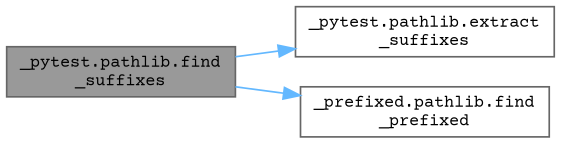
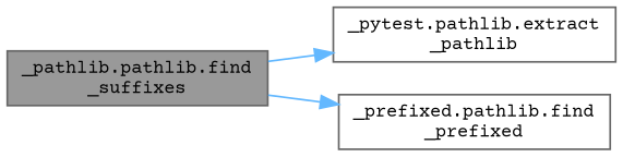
  digraph {
    fontname="Courier Prime"
    rankdir=LR
    node [color=grey40 fillcolor=white fontname="Courier Prime" fontsize=10 shape=box style=filled]
    edge [color=steelblue1 fontname="Courier Prime" fontsize=10 labelfontname=Helvetica labelfontsize=10 style=solid]
-   n1 [color=gray40 fillcolor=grey60 fontcolor=black height=0.2 label="_pytest.pathlib.find\l_suffixes" width=0.4]
-   n2 [height=0.2 label="_pytest.pathlib.extract\l_suffixes" width=0.4]
+   n1 [color=gray40 fillcolor=grey60 fontcolor=black height=0.2 label="_pathlib.pathlib.find\l_suffixes" width=0.4]
+   n2 [height=0.2 label="_pytest.pathlib.extract\l_pathlib" width=0.4]
    n3 [height=0.2 label="_prefixed.pathlib.find\l_prefixed" width=0.4]
    n1 -> n2
    n1 -> n3
  }
